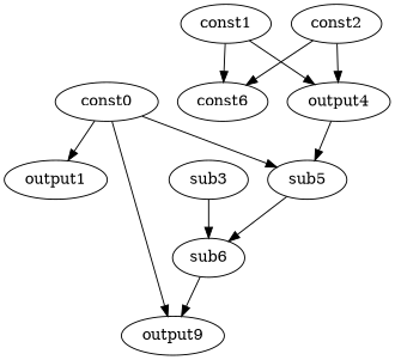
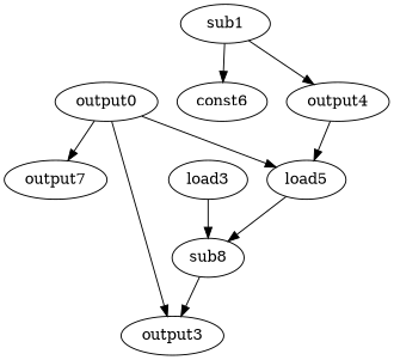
  digraph {
    node [opcode=const]
    edge [operand=0]
-   sub5 [opcode=sub]
-   const0
-   output7 [opcode=output label=output1]
-   output9 [opcode=output]
-   load3 [opcode=load label=sub3]
-   sub8 [opcode=sub label=sub6]
+   sub5 [opcode=sub label=load5]
+   const0 [label=output0]
+   output7 [opcode=output]
+   output9 [opcode=output label=output3]
+   load3 [opcode=load]
+   sub8 [opcode=sub]
    n7 [label=output4 opcode=mul]
-   const1
+   const1 [label=sub1]
    n9 [label=const6 opcode=store]
-   const2
    sub5 -> sub8 [operand=1]
    const0 -> sub5
    const0 -> output7
    const0 -> output9
    load3 -> sub8
    sub8 -> output9
    n7 -> sub5 [operand=1]
    const1 -> n7
    const1 -> n9
-   const2 -> n7 [operand=1]
-   const2 -> n9 [operand=1]
  }
